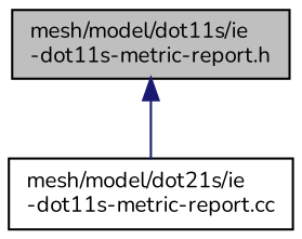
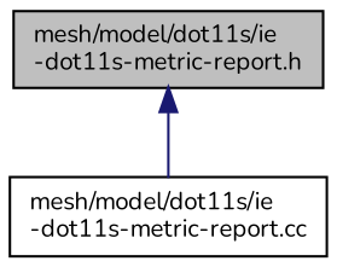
  digraph {
    fontname=Nunito
    node [color=black fontname=Nunito fontsize=10 shape=record style=filled]
    n1 [fillcolor=grey75 fontcolor=black height=0.2 label="mesh/model/dot11s/ie\l-dot11s-metric-report.h" width=0.4]
-   n2 [fillcolor=white height=0.2 label="mesh/model/dot21s/ie\l-dot11s-metric-report.cc" width=0.4]
+   n2 [fillcolor=white height=0.2 label="mesh/model/dot11s/ie\l-dot11s-metric-report.cc" width=0.4]
    n1 -> n2 [color=midnightblue dir=back fontname=Nunito fontsize=10 labelfontname=Helvetica labelfontsize=10 style=solid]
  }
